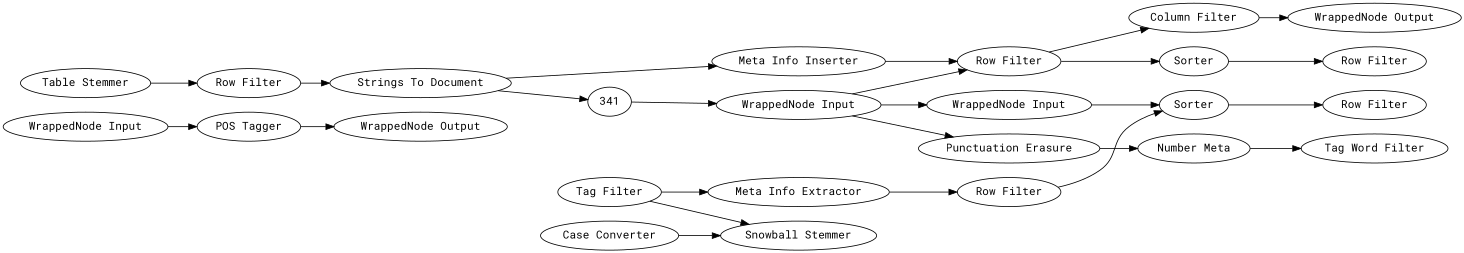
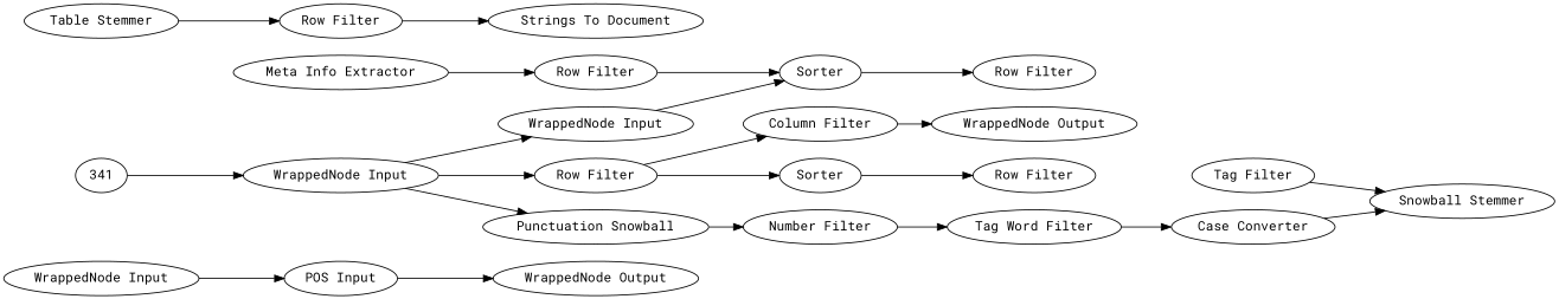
  digraph {
    fontname="Roboto Mono"
    rankdir=LR
    node [fontname="Roboto Mono"]
    edge [fontname="Roboto Mono"]
    n1 [label="WrappedNode Input"]
-   n2 [label="POS Tagger"]
+   n2 [label="POS Input"]
    n3 [label="WrappedNode Output"]
    n4 [label="Row Filter"]
    n5 [label="Column Filter"]
    n6 [label=Sorter]
    n7 [label="WrappedNode Output"]
    n8 [label="Row Filter"]
    n9 [label="WrappedNode Input"]
    n10 [label=Sorter]
    n11 [label="Row Filter"]
    n12 [label="Row Filter"]
    n13 [label="Strings To Document"]
-   n14 [label="Meta Info Inserter"]
    n15 [label=341]
    n16 [label="Table Stemmer"]
    n17 [label="WrappedNode Input"]
    n18 [label="Case Converter"]
    n19 [label="Snowball Stemmer"]
    n20 [label="Tag Filter"]
    n21 [label="Meta Info Extractor"]
    n22 [label="Row Filter"]
-   n23 [label="Punctuation Erasure"]
-   n24 [label="Number Meta"]
+   n23 [label="Punctuation Snowball"]
+   n24 [label="Number Filter"]
    n25 [label="Tag Word Filter"]
    n1 -> n2
    n2 -> n3
    n4 -> n5
    n4 -> n6
    n5 -> n7
    n6 -> n8
    n9 -> n10
    n10 -> n11
    n12 -> n13
-   n13 -> n14
-   n13 -> n15
-   n14 -> n4
    n15 -> n17
    n16 -> n12
    n17 -> n4
    n17 -> n9
    n17 -> n23
    n18 -> n19
    n20 -> n19
-   n20 -> n21
    n21 -> n22
    n22 -> n10
    n23 -> n24
    n24 -> n25
+   n25 -> n18
  }
